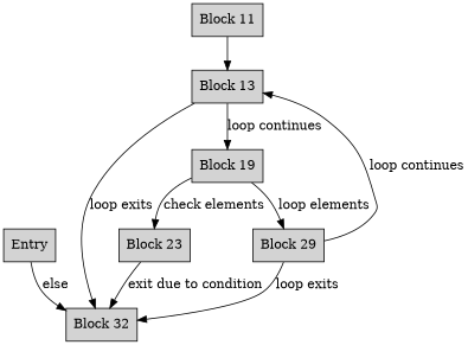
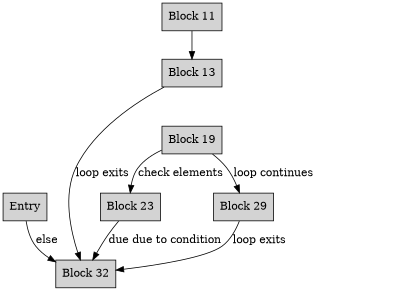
  digraph {
    node [shape=box style=filled]
    n1 [label=Entry]
    n2 [label="Block 32"]
    n3 [label="Block 11"]
    n4 [label="Block 13"]
    n5 [label="Block 19"]
    n6 [label="Block 23"]
    n7 [label="Block 29"]
    n1 -> n2 [label=else]
    n3 -> n4
    n4 -> n2 [label="loop exits"]
-   n4 -> n5 [label="loop continues"]
    n5 -> n6 [label="check elements"]
-   n5 -> n7 [label="loop elements"]
-   n6 -> n2 [label="exit due to condition"]
+   n5 -> n7 [label="loop continues"]
+   n6 -> n2 [label="due due to condition"]
    n7 -> n2 [label="loop exits"]
-   n7 -> n4 [label="loop continues"]
  }
